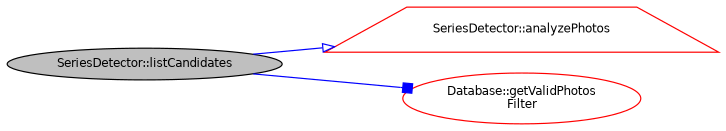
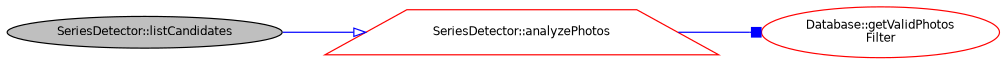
  digraph {
    rankdir=LR
    node [color=red fillcolor=white fontname=Helvetica fontsize=10 shape=ellipse style=filled]
    edge [color=blue fontname=Helvetica fontsize=10 labelfontname=Helvetica labelfontsize=10 style=solid]
    n1 [color=black fillcolor=grey75 fontcolor=black height=0.2 label="SeriesDetector::listCandidates" width=0.4]
    n2 [height=0.2 label="SeriesDetector::analyzePhotos" shape=trapezium width=0.4]
    n3 [height=0.2 label="Database::getValidPhotos\lFilter" width=0.4]
    n1 -> n2 [arrowhead=onormal]
-   n1 -> n3 [arrowhead=box]
+   n2 -> n3 [arrowhead=box]
  }
